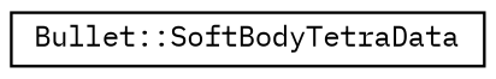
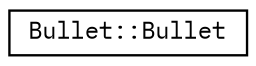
  digraph {
    rankdir=LR
    fontname="IBM Plex Mono"
-   n1 [color=black fillcolor=white fontname="IBM Plex Mono" fontsize=10 height=0.2 label="Bullet::SoftBodyTetraData" shape=record style=filled width=0.4]
+   n1 [color=black fillcolor=white fontname="IBM Plex Mono" fontsize=10 height=0.2 label="Bullet::Bullet" shape=record style=filled width=0.4]
  }
